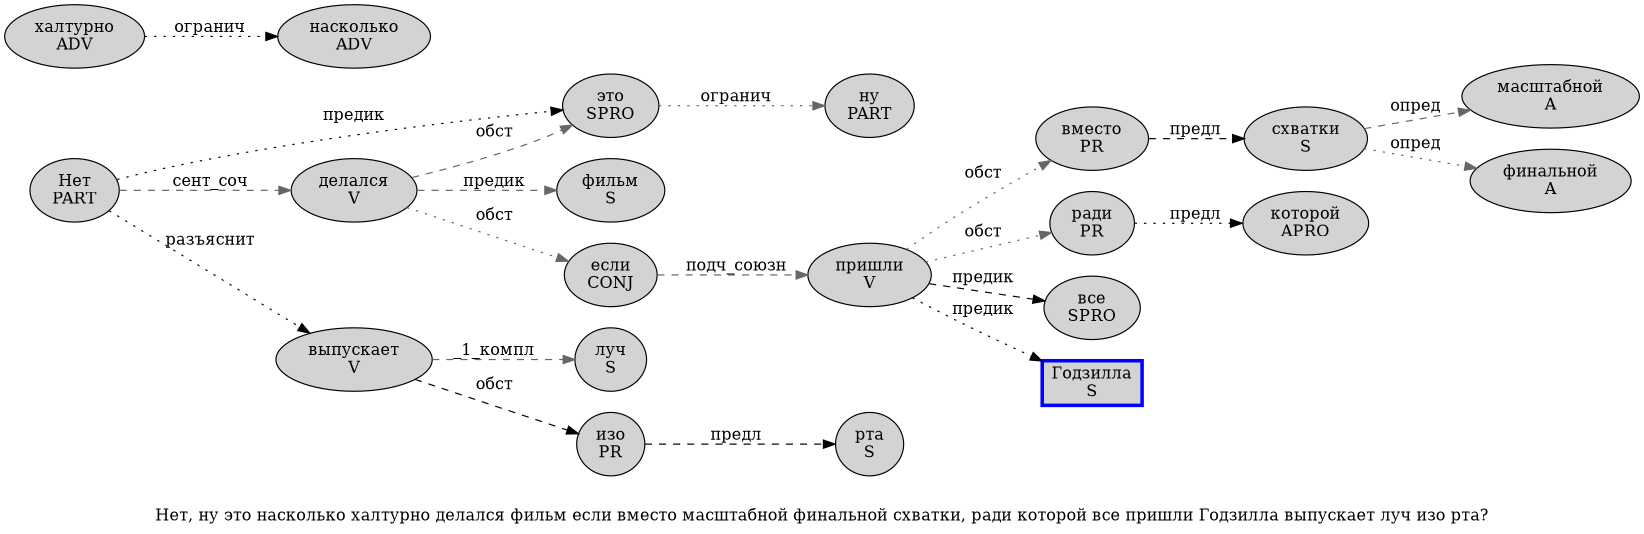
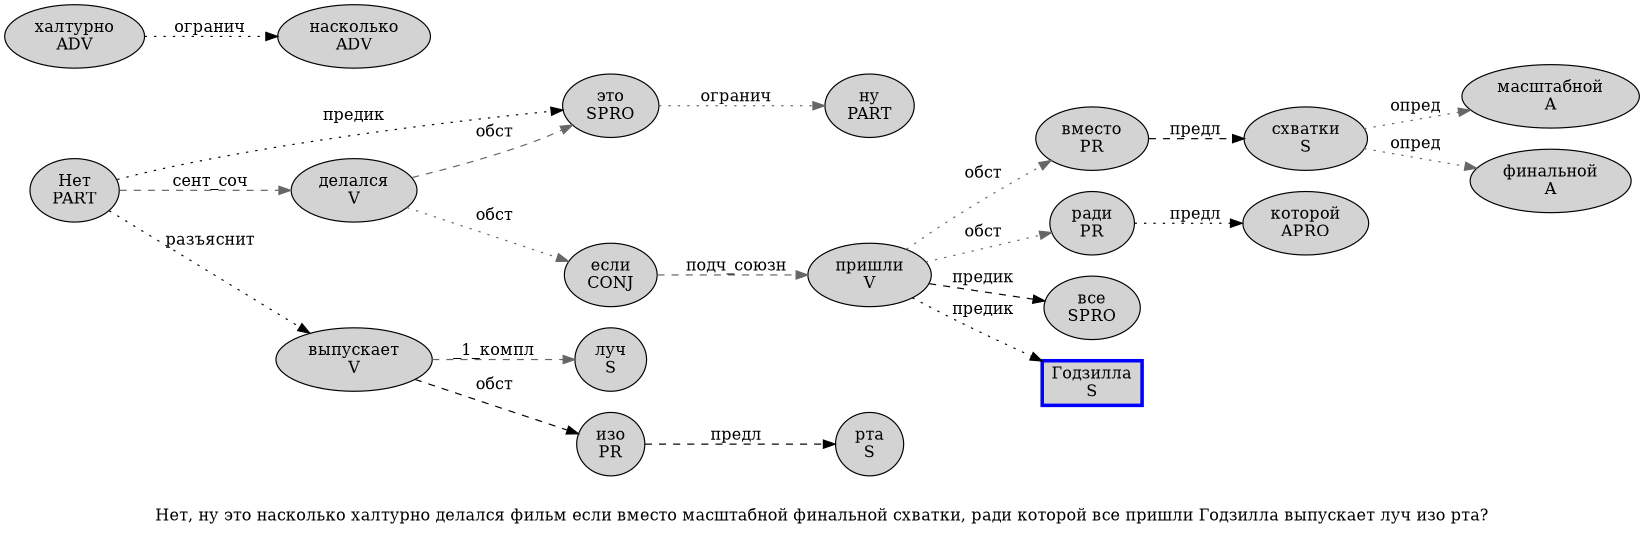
  digraph {
    label="Нет, ну это насколько халтурно делался фильм если вместо масштабной финальной схватки, ради которой все пришли Годзилла выпускает луч изо рта?"
    rankdir=LR
    node [fillcolor=lightgray penwidth=1 shape=ellipse style=filled]
    edge [color=gray40 style=dotted]
    n1 [label="Нет\nPART"]
    n2 [label="это\nSPRO"]
    n3 [label="делался\nV"]
    n4 [label="выпускает\nV"]
    n5 [label="ну\nPART"]
-   n6 [label="фильм\nS"]
    n7 [label="если\nCONJ"]
    n8 [label="луч\nS"]
    n9 [label="изо\nPR"]
    n10 [label="насколько\nADV"]
    n11 [label="халтурно\nADV"]
    n12 [label="пришли\nV"]
    n13 [label="вместо\nPR"]
    n14 [label="ради\nPR"]
    n15 [label="все\nSPRO"]
    n16 [color=blue label="Годзилла\nS" penwidth=3 shape=box]
    n17 [label="схватки\nS"]
    n18 [label="масштабной\nA"]
    n19 [label="финальной\nA"]
    n20 [label="которой\nAPRO"]
    n21 [label="рта\nS"]
    n1 -> n2 [color=black label="предик"]
    n1 -> n3 [label="сент_соч" style=dashed]
    n1 -> n4 [color=black label="разъяснит"]
    n2 -> n5 [label="огранич"]
    n3 -> n2 [label="обст" style=dashed]
-   n3 -> n6 [label="предик" style=dashed]
    n3 -> n7 [label="обст"]
    n4 -> n8 [label="_1_компл" style=dashed]
    n4 -> n9 [color=black label="обст" style=dashed]
    n7 -> n12 [label="подч_союзн" style=dashed]
    n9 -> n21 [color=black label="предл" style=dashed]
    n11 -> n10 [color=black label="огранич"]
    n12 -> n13 [label="обст"]
    n12 -> n14 [label="обст"]
    n12 -> n15 [color=black label="предик" style=dashed]
    n12 -> n16 [color=black label="предик"]
    n13 -> n17 [color=black label="предл" style=dashed]
    n14 -> n20 [color=black label="предл"]
-   n17 -> n18 [label="опред" style=dashed]
+   n17 -> n18 [label="опред"]
    n17 -> n19 [label="опред"]
  }
